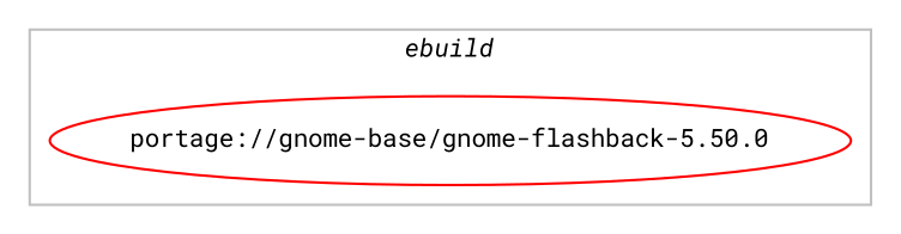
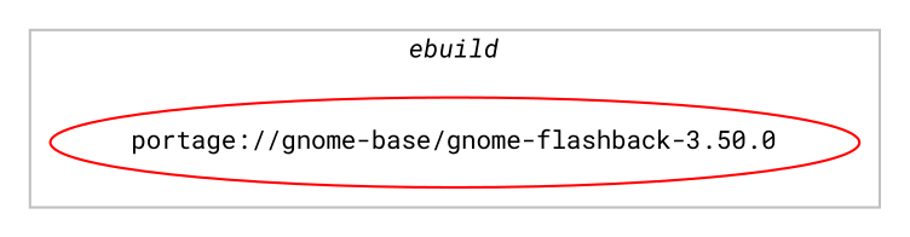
  digraph {
    compound=true
    concentrate=true
    fontname="Roboto Mono"
    fontsize=10
    newrank=true
    rankdir=LR
    ranksep=1.5
-   n1 [color=red fontname="Roboto Mono" fontsize=10 label="portage://gnome-base/gnome-flashback-5.50.0" width=4]
+   n1 [color=red fontname="Roboto Mono" fontsize=10 label="portage://gnome-base/gnome-flashback-3.50.0" width=4]
    subgraph cluster_1 {
      color=gray
      label=<<i>ebuild</i>>
      n1
    }
    subgraph cluster_2 {
      color=gray
      label=<<i>dependencies</i>>
      subgraph cluster_3 {
        color=gray
        fillcolor="#eeeeee"
        label=<<i>compile</i>>
        style=filled
      }
      subgraph cluster_4 {
        color=gray
        fillcolor="#eeeeee"
        label=<<i>compile and run</i>>
        style=filled
      }
      subgraph cluster_5 {
        color=gray
        fillcolor="#eeeeee"
        label=<<i>run</i>>
        style=filled
      }
    }
    subgraph cluster_6 {
      color=gray
      label=<<i>candidates</i>>
      rank=same
    }
  }
